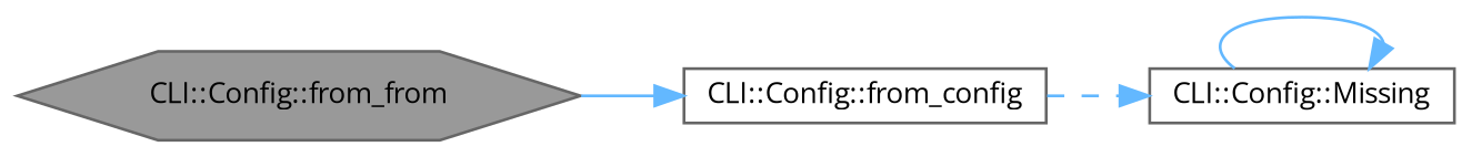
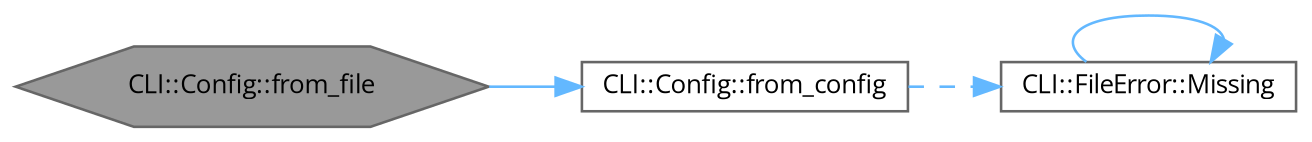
  digraph {
    fontname="Open Sans"
    rankdir=LR
    node [color=grey40 fillcolor=white fontname="Open Sans" fontsize=10 shape=box style=filled]
    edge [color=steelblue1 fontname="Open Sans" fontsize=10 labelfontname=Helvetica labelfontsize=10 style=solid]
-   n1 [color=gray40 fillcolor=grey60 fontcolor=black height=0.2 label="CLI::Config::from_from" shape=hexagon width=0.4]
+   n1 [color=gray40 fillcolor=grey60 fontcolor=black height=0.2 label="CLI::Config::from_file" shape=hexagon width=0.4]
    n2 [height=0.2 label="CLI::Config::from_config" width=0.4]
-   n3 [height=0.2 label="CLI::Config::Missing" width=0.4]
+   n3 [height=0.2 label="CLI::FileError::Missing" width=0.4]
    n1 -> n2
    n2 -> n3 [style=dashed]
    n3 -> n3
  }
